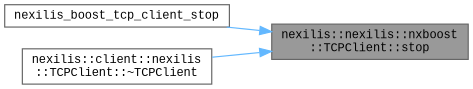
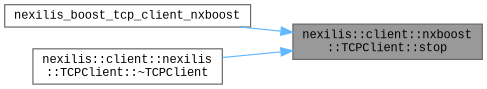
  digraph {
    fontname="Liberation Mono"
    rankdir=RL
    node [color=grey40 fillcolor=white fontname="Liberation Mono" fontsize=10 shape=box style=filled]
    edge [color=steelblue1 dir=back fontname="Liberation Mono" fontsize=10 labelfontname=Helvetica labelfontsize=10 style=solid]
-   n1 [color=gray40 fillcolor=grey60 fontcolor=black height=0.2 label="nexilis::nexilis::nxboost\l::TCPClient::stop" width=0.4]
-   n2 [height=0.2 label=nexilis_boost_tcp_client_stop width=0.4]
+   n1 [color=gray40 fillcolor=grey60 fontcolor=black height=0.2 label="nexilis::client::nxboost\l::TCPClient::stop" width=0.4]
+   n2 [height=0.2 label=nexilis_boost_tcp_client_nxboost width=0.4]
    n3 [height=0.2 label="nexilis::client::nexilis\l::TCPClient::~TCPClient" width=0.4]
    n1 -> n2
    n1 -> n3
  }
